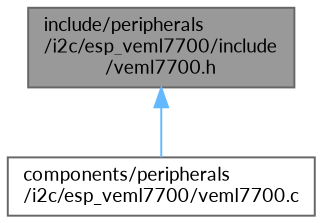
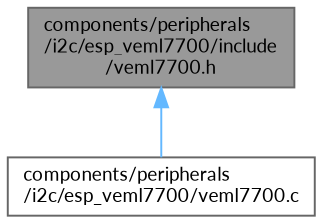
  digraph {
    fontname=Lato
    node [fontname=Lato fontsize=10 shape=box style=filled]
-   n1 [color=gray40 fillcolor=grey60 fontcolor=black height=0.2 label="include/peripherals\l/i2c/esp_veml7700/include\l/veml7700.h" width=0.4]
+   n1 [color=gray40 fillcolor=grey60 fontcolor=black height=0.2 label="components/peripherals\l/i2c/esp_veml7700/include\l/veml7700.h" width=0.4]
    n2 [color=grey40 fillcolor=white height=0.2 label="components/peripherals\l/i2c/esp_veml7700/veml7700.c" width=0.4]
    n1 -> n2 [color=steelblue1 dir=back fontname=Lato fontsize=10 labelfontname=Helvetica labelfontsize=10 style=solid]
  }
